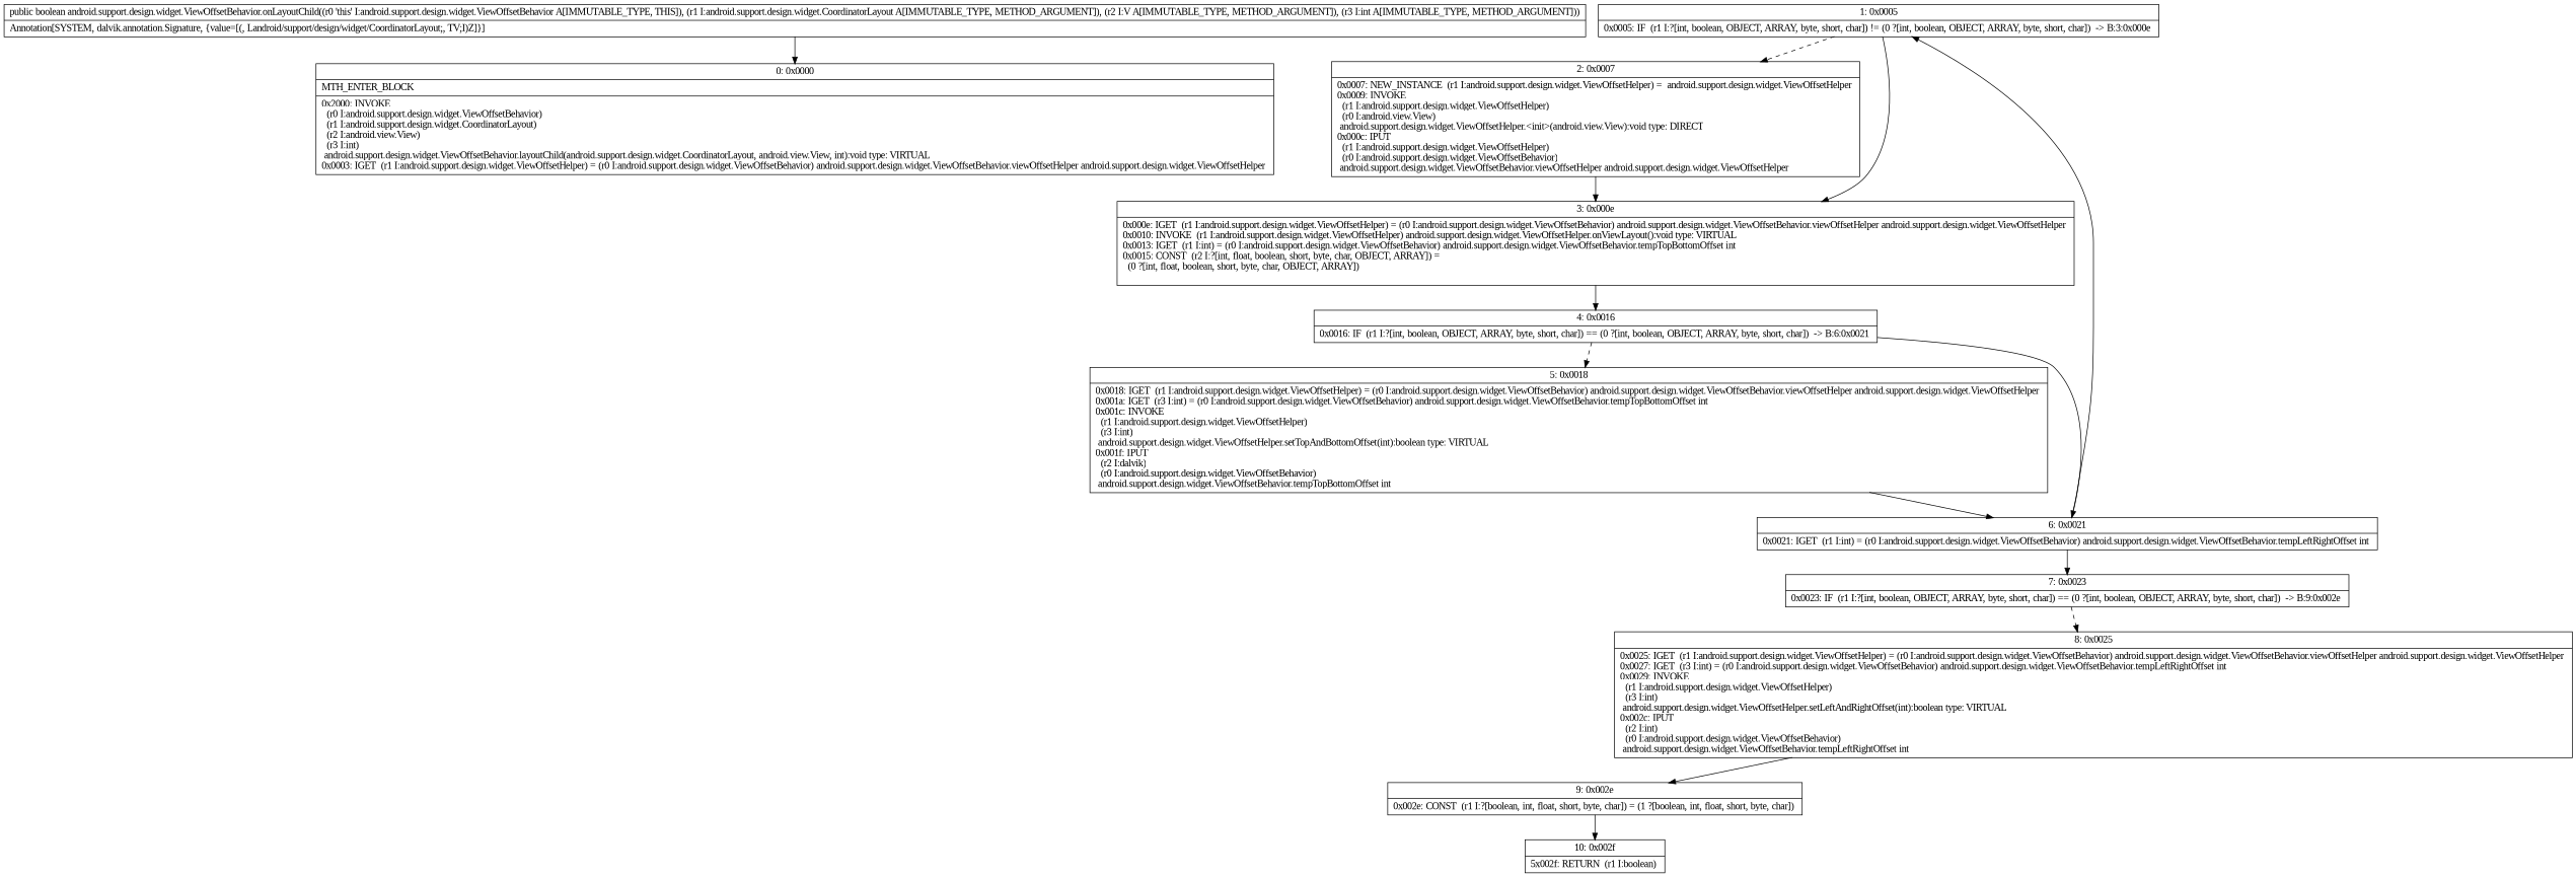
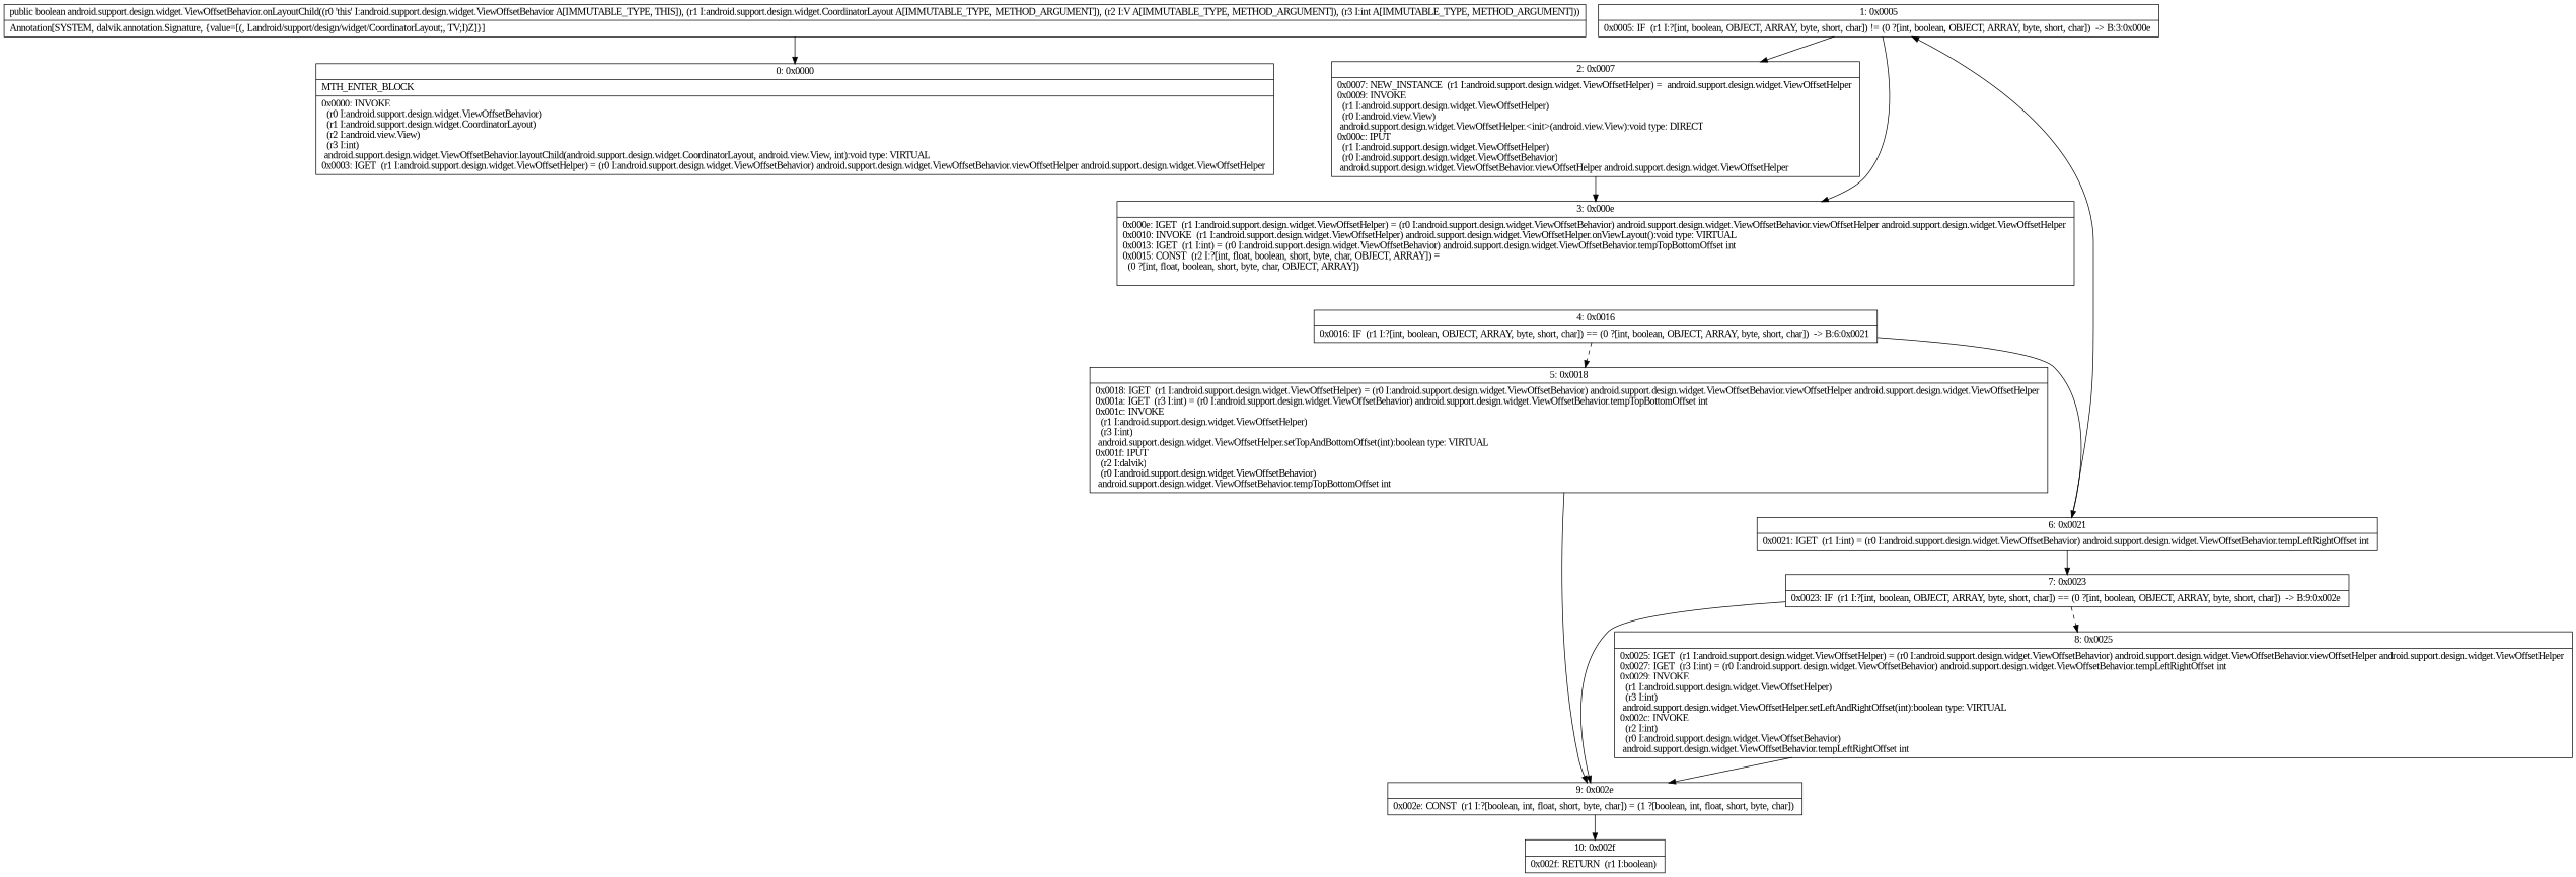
  digraph {
    fontname="Liberation Serif"
    node [fontname="Liberation Serif" shape=record]
    edge [fontname="Liberation Serif"]
-   n1 [label="{0\:\ 0x0000|MTH_ENTER_BLOCK\l|0x2000: INVOKE  \l  (r0 I:android.support.design.widget.ViewOffsetBehavior)\l  (r1 I:android.support.design.widget.CoordinatorLayout)\l  (r2 I:android.view.View)\l  (r3 I:int)\l android.support.design.widget.ViewOffsetBehavior.layoutChild(android.support.design.widget.CoordinatorLayout, android.view.View, int):void type: VIRTUAL \l0x0003: IGET  (r1 I:android.support.design.widget.ViewOffsetHelper) = (r0 I:android.support.design.widget.ViewOffsetBehavior) android.support.design.widget.ViewOffsetBehavior.viewOffsetHelper android.support.design.widget.ViewOffsetHelper \l}"]
+   n1 [label="{0\:\ 0x0000|MTH_ENTER_BLOCK\l|0x0000: INVOKE  \l  (r0 I:android.support.design.widget.ViewOffsetBehavior)\l  (r1 I:android.support.design.widget.CoordinatorLayout)\l  (r2 I:android.view.View)\l  (r3 I:int)\l android.support.design.widget.ViewOffsetBehavior.layoutChild(android.support.design.widget.CoordinatorLayout, android.view.View, int):void type: VIRTUAL \l0x0003: IGET  (r1 I:android.support.design.widget.ViewOffsetHelper) = (r0 I:android.support.design.widget.ViewOffsetBehavior) android.support.design.widget.ViewOffsetBehavior.viewOffsetHelper android.support.design.widget.ViewOffsetHelper \l}"]
    n2 [label="{1\:\ 0x0005|0x0005: IF  (r1 I:?[int, boolean, OBJECT, ARRAY, byte, short, char]) != (0 ?[int, boolean, OBJECT, ARRAY, byte, short, char])  \-\> B:3:0x000e \l}"]
    n3 [label="{2\:\ 0x0007|0x0007: NEW_INSTANCE  (r1 I:android.support.design.widget.ViewOffsetHelper) =  android.support.design.widget.ViewOffsetHelper \l0x0009: INVOKE  \l  (r1 I:android.support.design.widget.ViewOffsetHelper)\l  (r0 I:android.view.View)\l android.support.design.widget.ViewOffsetHelper.\<init\>(android.view.View):void type: DIRECT \l0x000c: IPUT  \l  (r1 I:android.support.design.widget.ViewOffsetHelper)\l  (r0 I:android.support.design.widget.ViewOffsetBehavior)\l android.support.design.widget.ViewOffsetBehavior.viewOffsetHelper android.support.design.widget.ViewOffsetHelper \l}"]
    n4 [label="{3\:\ 0x000e|0x000e: IGET  (r1 I:android.support.design.widget.ViewOffsetHelper) = (r0 I:android.support.design.widget.ViewOffsetBehavior) android.support.design.widget.ViewOffsetBehavior.viewOffsetHelper android.support.design.widget.ViewOffsetHelper \l0x0010: INVOKE  (r1 I:android.support.design.widget.ViewOffsetHelper) android.support.design.widget.ViewOffsetHelper.onViewLayout():void type: VIRTUAL \l0x0013: IGET  (r1 I:int) = (r0 I:android.support.design.widget.ViewOffsetBehavior) android.support.design.widget.ViewOffsetBehavior.tempTopBottomOffset int \l0x0015: CONST  (r2 I:?[int, float, boolean, short, byte, char, OBJECT, ARRAY]) = \l  (0 ?[int, float, boolean, short, byte, char, OBJECT, ARRAY])\l \l}"]
    n5 [label="{4\:\ 0x0016|0x0016: IF  (r1 I:?[int, boolean, OBJECT, ARRAY, byte, short, char]) == (0 ?[int, boolean, OBJECT, ARRAY, byte, short, char])  \-\> B:6:0x0021 \l}"]
    n6 [label="{5\:\ 0x0018|0x0018: IGET  (r1 I:android.support.design.widget.ViewOffsetHelper) = (r0 I:android.support.design.widget.ViewOffsetBehavior) android.support.design.widget.ViewOffsetBehavior.viewOffsetHelper android.support.design.widget.ViewOffsetHelper \l0x001a: IGET  (r3 I:int) = (r0 I:android.support.design.widget.ViewOffsetBehavior) android.support.design.widget.ViewOffsetBehavior.tempTopBottomOffset int \l0x001c: INVOKE  \l  (r1 I:android.support.design.widget.ViewOffsetHelper)\l  (r3 I:int)\l android.support.design.widget.ViewOffsetHelper.setTopAndBottomOffset(int):boolean type: VIRTUAL \l0x001f: IPUT  \l  (r2 I:dalvik)\l  (r0 I:android.support.design.widget.ViewOffsetBehavior)\l android.support.design.widget.ViewOffsetBehavior.tempTopBottomOffset int \l}"]
    n7 [label="{6\:\ 0x0021|0x0021: IGET  (r1 I:int) = (r0 I:android.support.design.widget.ViewOffsetBehavior) android.support.design.widget.ViewOffsetBehavior.tempLeftRightOffset int \l}"]
    n8 [label="{7\:\ 0x0023|0x0023: IF  (r1 I:?[int, boolean, OBJECT, ARRAY, byte, short, char]) == (0 ?[int, boolean, OBJECT, ARRAY, byte, short, char])  \-\> B:9:0x002e \l}"]
-   n9 [label="{8\:\ 0x0025|0x0025: IGET  (r1 I:android.support.design.widget.ViewOffsetHelper) = (r0 I:android.support.design.widget.ViewOffsetBehavior) android.support.design.widget.ViewOffsetBehavior.viewOffsetHelper android.support.design.widget.ViewOffsetHelper \l0x0027: IGET  (r3 I:int) = (r0 I:android.support.design.widget.ViewOffsetBehavior) android.support.design.widget.ViewOffsetBehavior.tempLeftRightOffset int \l0x0029: INVOKE  \l  (r1 I:android.support.design.widget.ViewOffsetHelper)\l  (r3 I:int)\l android.support.design.widget.ViewOffsetHelper.setLeftAndRightOffset(int):boolean type: VIRTUAL \l0x002c: IPUT  \l  (r2 I:int)\l  (r0 I:android.support.design.widget.ViewOffsetBehavior)\l android.support.design.widget.ViewOffsetBehavior.tempLeftRightOffset int \l}"]
+   n9 [label="{8\:\ 0x0025|0x0025: IGET  (r1 I:android.support.design.widget.ViewOffsetHelper) = (r0 I:android.support.design.widget.ViewOffsetBehavior) android.support.design.widget.ViewOffsetBehavior.viewOffsetHelper android.support.design.widget.ViewOffsetHelper \l0x0027: IGET  (r3 I:int) = (r0 I:android.support.design.widget.ViewOffsetBehavior) android.support.design.widget.ViewOffsetBehavior.tempLeftRightOffset int \l0x0029: INVOKE  \l  (r1 I:android.support.design.widget.ViewOffsetHelper)\l  (r3 I:int)\l android.support.design.widget.ViewOffsetHelper.setLeftAndRightOffset(int):boolean type: VIRTUAL \l0x002c: INVOKE  \l  (r2 I:int)\l  (r0 I:android.support.design.widget.ViewOffsetBehavior)\l android.support.design.widget.ViewOffsetBehavior.tempLeftRightOffset int \l}"]
    n10 [label="{9\:\ 0x002e|0x002e: CONST  (r1 I:?[boolean, int, float, short, byte, char]) = (1 ?[boolean, int, float, short, byte, char]) \l}"]
-   n11 [label="{10\:\ 0x002f|5x002f: RETURN  (r1 I:boolean) \l}"]
+   n11 [label="{10\:\ 0x002f|0x002f: RETURN  (r1 I:boolean) \l}"]
    n12 [label="{public boolean android.support.design.widget.ViewOffsetBehavior.onLayoutChild((r0 'this' I:android.support.design.widget.ViewOffsetBehavior A[IMMUTABLE_TYPE, THIS]), (r1 I:android.support.design.widget.CoordinatorLayout A[IMMUTABLE_TYPE, METHOD_ARGUMENT]), (r2 I:V A[IMMUTABLE_TYPE, METHOD_ARGUMENT]), (r3 I:int A[IMMUTABLE_TYPE, METHOD_ARGUMENT]))  | Annotation[SYSTEM, dalvik.annotation.Signature, \{value=[(, Landroid\/support\/design\/widget\/CoordinatorLayout;, TV;I)Z]\}]\l}"]
-   n2 -> n3 [style=dashed]
+   n2 -> n3 [style=solid]
    n2 -> n4
    n3 -> n4
-   n4 -> n5
    n5 -> n6 [style=dashed]
    n5 -> n7
-   n6 -> n7
+   n6 -> n10
    n7 -> n2
    n7 -> n8
    n8 -> n9 [style=dashed]
+   n8 -> n10
    n9 -> n10
    n10 -> n11
    n12 -> n1
  }
